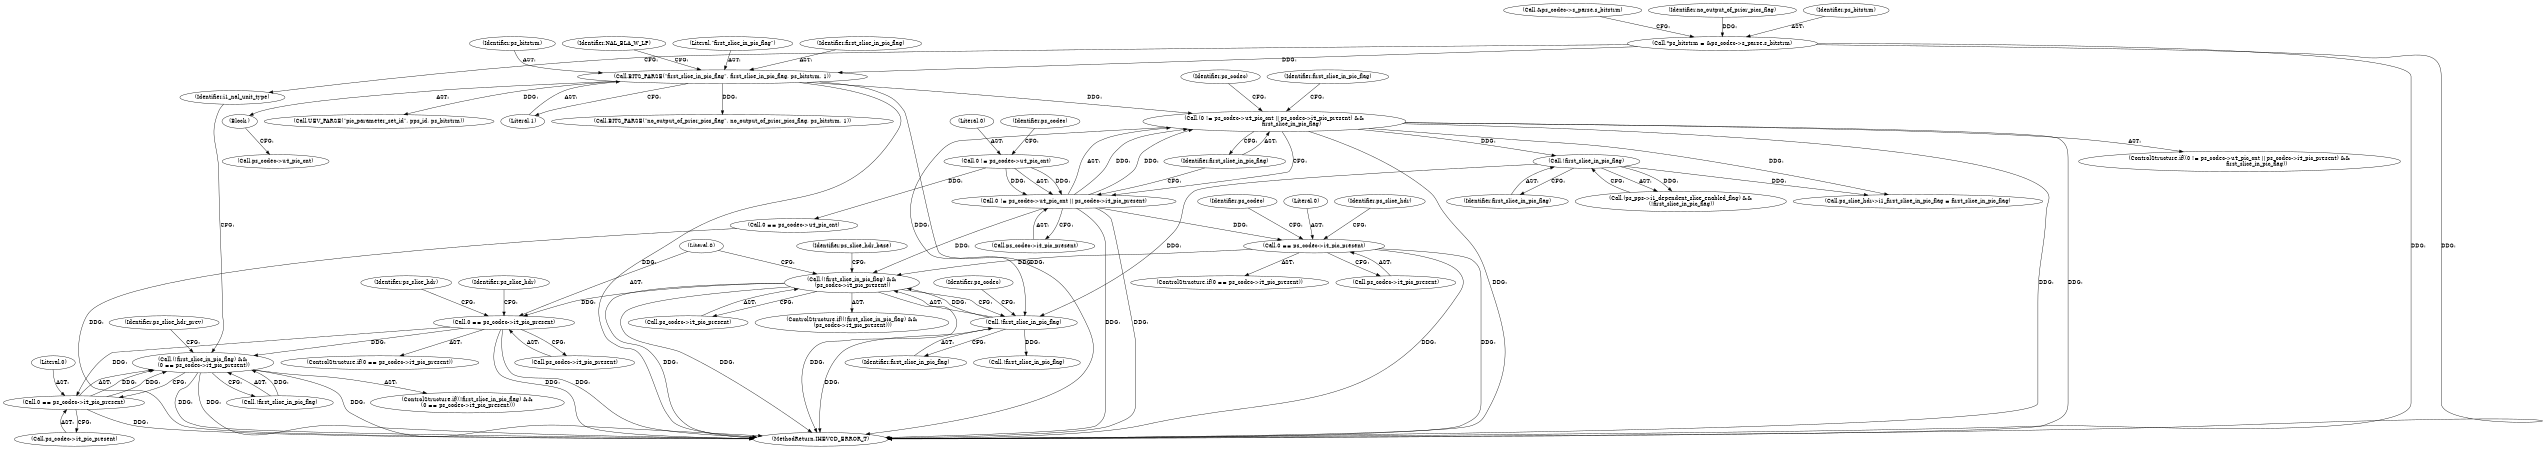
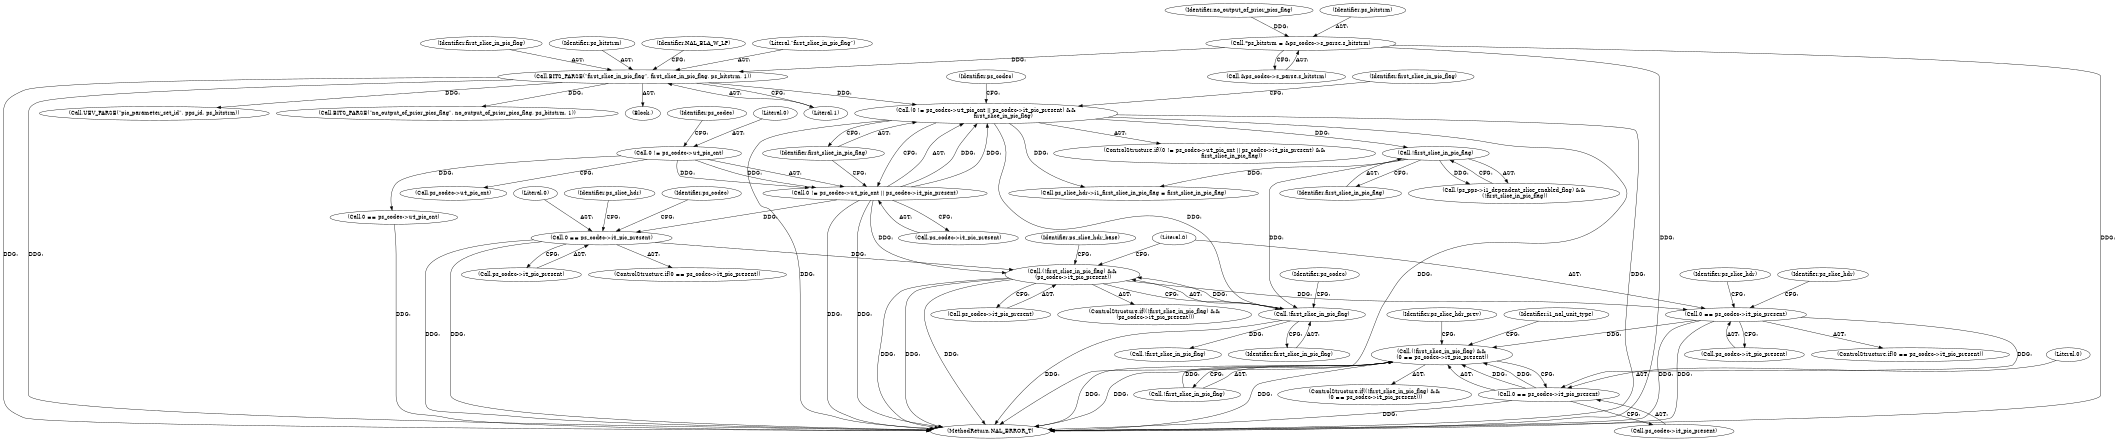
  digraph {
    n1 [label="(Call,0 == ps_codec->i4_pic_present)"]
    n2 [label="(Call,(!first_slice_in_pic_flag) &&\n (0 == ps_codec->i4_pic_present))"]
    n3 [label="(Call,0 == ps_codec->i4_pic_present)"]
    n4 [label="(Call,ps_codec->i4_pic_present)"]
    n5 [label="(ControlStructure,if(0 == ps_codec->i4_pic_present))"]
-   n6 [label="(MethodReturn,IHEVCD_ERROR_T)"]
+   n6 [label="(MethodReturn,NAL_ERROR_T)"]
    n7 [label="(ControlStructure,if((!first_slice_in_pic_flag) &&\n (0 == ps_codec->i4_pic_present)))"]
    n8 [label="(Call,!first_slice_in_pic_flag)"]
    n9 [label="(Call,ps_codec->i4_pic_present)"]
    n10 [label="(Call,(!first_slice_in_pic_flag) &&\n (ps_codec->i4_pic_present))"]
    n11 [label="(Call,!first_slice_in_pic_flag)"]
    n12 [label="(Call,ps_codec->i4_pic_present)"]
    n13 [label="(ControlStructure,if((!first_slice_in_pic_flag) &&\n (ps_codec->i4_pic_present)))"]
    n14 [label="(Identifier,first_slice_in_pic_flag)"]
    n15 [label="(Call,!first_slice_in_pic_flag)"]
    n16 [label="(Call,(0 != ps_codec->u4_pic_cnt || ps_codec->i4_pic_present) &&\n                    first_slice_in_pic_flag)"]
    n17 [label="(Call,0 != ps_codec->u4_pic_cnt || ps_codec->i4_pic_present)"]
    n18 [label="(Call,!first_slice_in_pic_flag)"]
    n19 [label="(ControlStructure,if((0 != ps_codec->u4_pic_cnt || ps_codec->i4_pic_present) &&\n                    first_slice_in_pic_flag))"]
    n20 [label="(Identifier,first_slice_in_pic_flag)"]
    n21 [label="(Call,ps_slice_hdr->i1_first_slice_in_pic_flag = first_slice_in_pic_flag)"]
    n22 [label="(Call,0 == ps_codec->i4_pic_present)"]
    n23 [label="(Call,ps_codec->i4_pic_present)"]
    n24 [label="(Call,(ps_pps->i1_dependent_slice_enabled_flag) &&\n (!first_slice_in_pic_flag))"]
    n25 [label="(Identifier,first_slice_in_pic_flag)"]
    n26 [label="(Call,0 != ps_codec->u4_pic_cnt)"]
    n27 [label="(Call,0 == ps_codec->u4_pic_cnt)"]
    n28 [label="(Call,ps_codec->u4_pic_cnt)"]
    n29 [label="(ControlStructure,if(0 == ps_codec->i4_pic_present))"]
    n30 [label="(Call,ps_codec->i4_pic_present)"]
    n31 [label="(Call,BITS_PARSE(\"first_slice_in_pic_flag\", first_slice_in_pic_flag, ps_bitstrm, 1))"]
    n32 [label="(Call,BITS_PARSE(\"no_output_of_prior_pics_flag\", no_output_of_prior_pics_flag, ps_bitstrm, 1))"]
    n33 [label="(Block,)"]
    n34 [label="(Literal,1)"]
    n35 [label="(Call,UEV_PARSE(\"pic_parameter_set_id\", pps_id, ps_bitstrm))"]
    n36 [label="(Call,*ps_bitstrm = &ps_codec->s_parse.s_bitstrm)"]
    n37 [label="(Call,&ps_codec->s_parse.s_bitstrm)"]
    n38 [label="(Identifier,ps_bitstrm)"]
    n39 [label="(Identifier,no_output_of_prior_pics_flag)"]
    n40 [label="(Identifier,ps_codec)"]
    n41 [label="(Identifier,ps_slice_hdr_base)"]
    n42 [label="(Identifier,ps_bitstrm)"]
    n43 [label="(Identifier,ps_slice_hdr)"]
    n44 [label="(Identifier,first_slice_in_pic_flag)"]
    n45 [label="(Identifier,ps_codec)"]
    n46 [label="(Identifier,ps_codec)"]
    n47 [label="(Identifier,NAL_BLA_W_LP)"]
    n48 [label="(Literal,0)"]
    n49 [label="(Identifier,ps_slice_hdr)"]
    n50 [label="(Identifier,ps_codec)"]
    n51 [label="(Identifier,ps_slice_hdr)"]
    n52 [label="(Literal,0)"]
    n53 [label="(Literal,0)"]
    n54 [label="(Literal,\"first_slice_in_pic_flag\")"]
    n55 [label="(Literal,0)"]
    n56 [label="(Identifier,i1_nal_unit_type)"]
    n57 [label="(Identifier,first_slice_in_pic_flag)"]
    n58 [label="(Identifier,ps_slice_hdr_prev)"]
    n1 -> n2 [label="DDG: "]
    n1 -> n3 [label="DDG: "]
    n1 -> n4 [label="CFG: "]
    n1 -> n5 [label="AST: "]
    n1 -> n6 [label="DDG: "]
    n1 -> n6 [label="DDG: "]
    n2 -> n3 [label="CFG: "]
    n2 -> n6 [label="DDG: "]
    n2 -> n6 [label="DDG: "]
    n2 -> n6 [label="DDG: "]
    n2 -> n7 [label="AST: "]
    n2 -> n8 [label="CFG: "]
    n3 -> n2 [label="AST: "]
    n3 -> n2 [label="DDG: "]
    n3 -> n2 [label="DDG: "]
    n3 -> n6 [label="DDG: "]
    n3 -> n9 [label="CFG: "]
    n4 -> n1 [label="AST: "]
    n8 -> n2 [label="AST: "]
    n8 -> n2 [label="DDG: "]
    n9 -> n3 [label="AST: "]
    n10 -> n1 [label="DDG: "]
    n10 -> n6 [label="DDG: "]
    n10 -> n6 [label="DDG: "]
    n10 -> n6 [label="DDG: "]
    n10 -> n11 [label="CFG: "]
    n10 -> n12 [label="CFG: "]
    n10 -> n13 [label="AST: "]
    n11 -> n6 [label="DDG: "]
    n11 -> n10 [label="AST: "]
    n11 -> n10 [label="DDG: "]
    n11 -> n14 [label="CFG: "]
    n11 -> n15 [label="DDG: "]
    n12 -> n10 [label="AST: "]
    n14 -> n11 [label="AST: "]
    n16 -> n6 [label="DDG: "]
    n16 -> n6 [label="DDG: "]
    n16 -> n6 [label="DDG: "]
    n16 -> n11 [label="DDG: "]
    n16 -> n17 [label="CFG: "]
    n16 -> n18 [label="DDG: "]
    n16 -> n19 [label="AST: "]
    n16 -> n20 [label="CFG: "]
    n16 -> n21 [label="DDG: "]
    n17 -> n6 [label="DDG: "]
    n17 -> n6 [label="DDG: "]
    n17 -> n10 [label="DDG: "]
    n17 -> n16 [label="AST: "]
    n17 -> n16 [label="DDG: "]
    n17 -> n16 [label="DDG: "]
    n17 -> n22 [label="DDG: "]
    n17 -> n23 [label="CFG: "]
    n18 -> n11 [label="DDG: "]
    n18 -> n21 [label="DDG: "]
    n18 -> n24 [label="AST: "]
    n18 -> n24 [label="DDG: "]
    n18 -> n25 [label="CFG: "]
    n20 -> n16 [label="AST: "]
    n20 -> n17 [label="CFG: "]
    n22 -> n6 [label="DDG: "]
    n22 -> n6 [label="DDG: "]
    n22 -> n10 [label="DDG: "]
    n22 -> n29 [label="AST: "]
    n22 -> n30 [label="CFG: "]
    n23 -> n17 [label="AST: "]
    n24 -> n18 [label="CFG: "]
    n25 -> n18 [label="AST: "]
    n26 -> n17 [label="AST: "]
    n26 -> n17 [label="DDG: "]
    n26 -> n17 [label="DDG: "]
    n26 -> n27 [label="DDG: "]
-   n33 -> n28 [label="CFG: "]
+   n26 -> n28 [label="CFG: "]
    n27 -> n6 [label="DDG: "]
    n30 -> n22 [label="AST: "]
    n31 -> n6 [label="DDG: "]
    n31 -> n6 [label="DDG: "]
    n31 -> n16 [label="DDG: "]
    n31 -> n32 [label="DDG: "]
    n31 -> n33 [label="AST: "]
    n31 -> n34 [label="CFG: "]
    n31 -> n35 [label="DDG: "]
    n34 -> n31 [label="AST: "]
    n36 -> n6 [label="DDG: "]
    n36 -> n6 [label="DDG: "]
    n36 -> n31 [label="DDG: "]
-   n36 -> n56 [label="CFG: "]
-   n37 -> n36 [label="CFG: "]
+   n36 -> n37 [label="CFG: "]
+   n37 -> n36 [label="AST: "]
    n38 -> n31 [label="AST: "]
    n39 -> n36 [label="DDG: "]
    n40 -> n22 [label="CFG: "]
    n41 -> n10 [label="CFG: "]
    n42 -> n36 [label="AST: "]
    n43 -> n1 [label="CFG: "]
    n44 -> n16 [label="CFG: "]
    n45 -> n26 [label="CFG: "]
    n46 -> n16 [label="CFG: "]
    n47 -> n31 [label="CFG: "]
    n48 -> n22 [label="AST: "]
    n49 -> n1 [label="CFG: "]
    n50 -> n11 [label="CFG: "]
    n51 -> n22 [label="CFG: "]
    n52 -> n3 [label="AST: "]
    n53 -> n1 [label="AST: "]
    n53 -> n10 [label="CFG: "]
    n54 -> n31 [label="AST: "]
    n55 -> n26 [label="AST: "]
    n56 -> n2 [label="CFG: "]
    n57 -> n31 [label="AST: "]
    n58 -> n2 [label="CFG: "]
  }
